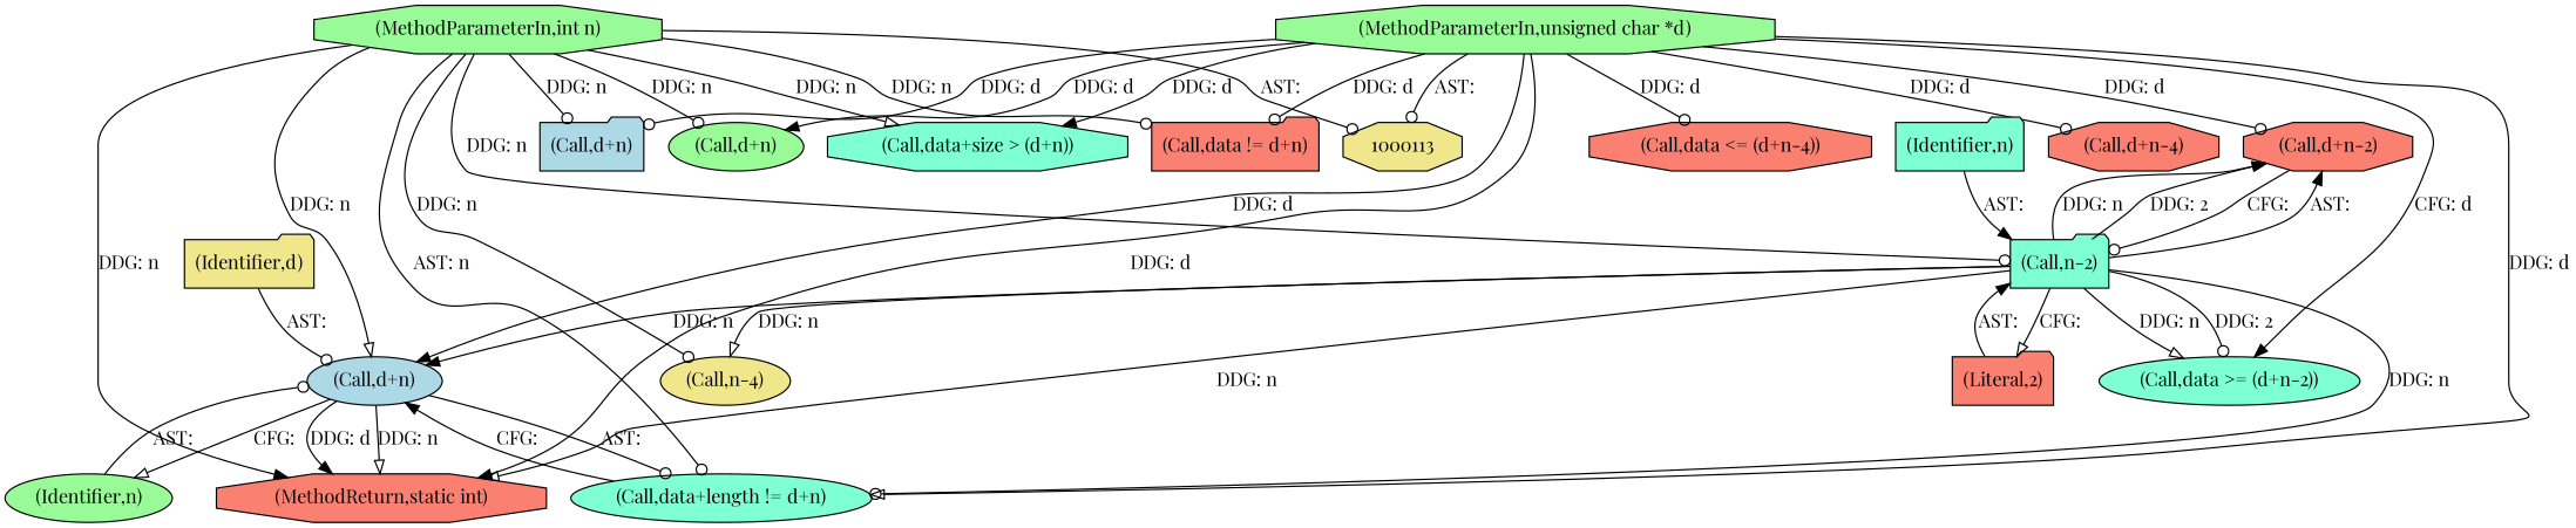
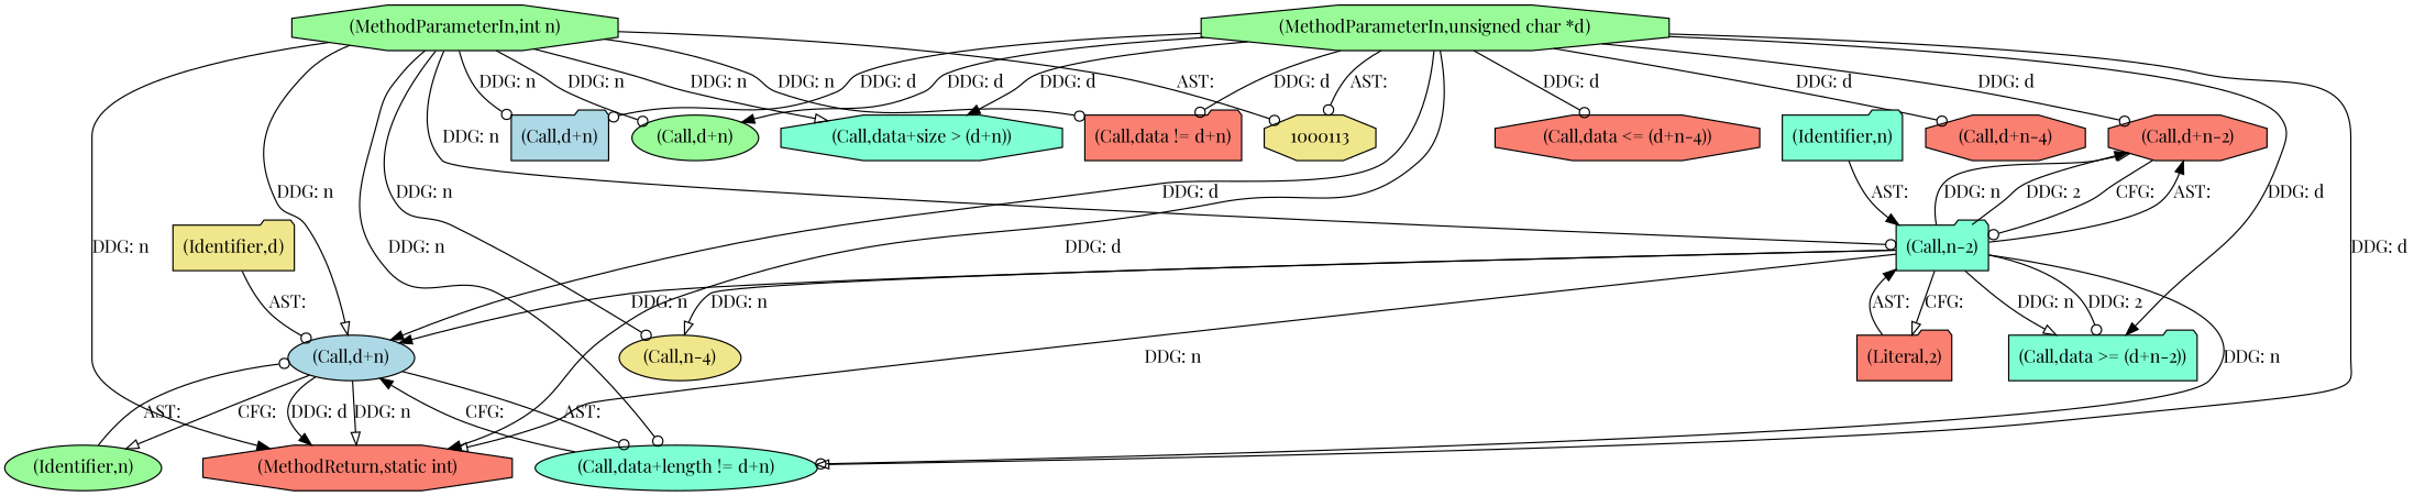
  digraph {
    fontname="Playfair Display"
    node [fillcolor=salmon fontname="Playfair Display" shape=octagon style=filled]
    edge [arrowhead=odot fontname="Playfair Display"]
    n1 [fillcolor=lightblue label="(Call,d+n)" shape=ellipse]
    n2 [fillcolor=aquamarine label="(Call,data+length != d+n)" shape=ellipse]
    n3 [fillcolor=palegreen label="(Identifier,n)" shape=ellipse]
    n4 [label="(MethodReturn,static int)"]
    n5 [fillcolor=palegreen label="(MethodParameterIn,unsigned char *d)"]
    n6 [label="(Call,data != d+n)" shape=folder]
    n7 [label="(Call,data <= (d+n-4))"]
    n8 [label="(Call,d+n-4)"]
    n9 [fillcolor=lightblue label="(Call,d+n)" shape=folder]
    n10 [fillcolor=palegreen label="(Call,d+n)" shape=ellipse]
    n11 [fillcolor=aquamarine label="(Call,data+size > (d+n))"]
    n12 [label="(Call,d+n-2)"]
-   n13 [fillcolor=aquamarine label="(Call,data >= (d+n-2))" shape=ellipse]
+   n13 [fillcolor=aquamarine label="(Call,data >= (d+n-2))" shape=folder]
    1000113 [fillcolor=khaki]
    n15 [fillcolor=aquamarine label="(Call,n-2)" shape=folder]
    n16 [label="(Literal,2)" shape=folder]
    n17 [fillcolor=khaki label="(Call,n-4)" shape=ellipse]
    n18 [fillcolor=palegreen label="(MethodParameterIn,int n)"]
    n19 [fillcolor=khaki label="(Identifier,d)" shape=folder]
    n20 [fillcolor=aquamarine label="(Identifier,n)" shape=folder]
    n1 -> n2 [label="AST: "]
    n1 -> n3 [arrowhead=onormal label="CFG: "]
    n1 -> n4 [arrowhead=onormal label="DDG: n"]
    n1 -> n4 [arrowhead=normal label="DDG: d"]
    n2 -> n1 [arrowhead=normal label="CFG: "]
    n3 -> n1 [label="AST: "]
    n5 -> n1 [arrowhead=normal label="DDG: d"]
    n5 -> n2 [arrowhead=onormal label="DDG: d"]
    n5 -> n4 [arrowhead=normal label="DDG: d"]
    n5 -> n6 [label="DDG: d"]
    n5 -> n7 [label="DDG: d"]
    n5 -> n8 [label="DDG: d"]
    n5 -> n9 [label="DDG: d"]
    n5 -> n10 [arrowhead=normal label="DDG: d"]
    n5 -> n11 [arrowhead=normal label="DDG: d"]
    n5 -> n12 [label="DDG: d"]
-   n5 -> n13 [arrowhead=normal label="CFG: d"]
+   n5 -> n13 [arrowhead=normal label="DDG: d"]
    n5 -> 1000113 [label="AST: "]
    n12 -> n15 [label="CFG: "]
    n15 -> n1 [arrowhead=normal label="DDG: n"]
    n15 -> n2 [label="DDG: n"]
    n15 -> n4 [arrowhead=onormal label="DDG: n"]
    n15 -> n12 [arrowhead=normal label="AST: "]
    n15 -> n12 [arrowhead=onormal label="DDG: n"]
    n15 -> n12 [arrowhead=normal label="DDG: 2"]
    n15 -> n13 [arrowhead=onormal label="DDG: n"]
    n15 -> n13 [label="DDG: 2"]
    n15 -> n16 [arrowhead=onormal label="CFG: "]
    n15 -> n17 [arrowhead=onormal label="DDG: n"]
    n16 -> n15 [arrowhead=normal label="AST: "]
    n18 -> n1 [arrowhead=onormal label="DDG: n"]
-   n18 -> n2 [label="AST: n"]
+   n18 -> n2 [label="DDG: n"]
    n18 -> n4 [arrowhead=normal label="DDG: n"]
    n18 -> n6 [label="DDG: n"]
    n18 -> n9 [label="DDG: n"]
    n18 -> n10 [label="DDG: n"]
    n18 -> n11 [arrowhead=onormal label="DDG: n"]
    n18 -> 1000113 [label="AST: "]
    n18 -> n15 [label="DDG: n"]
    n18 -> n17 [label="DDG: n"]
    n19 -> n1 [label="AST: "]
    n20 -> n15 [arrowhead=normal label="AST: "]
  }
